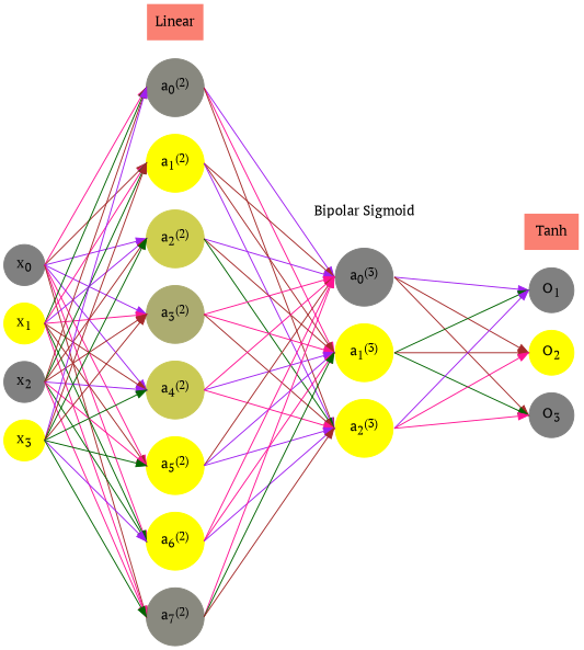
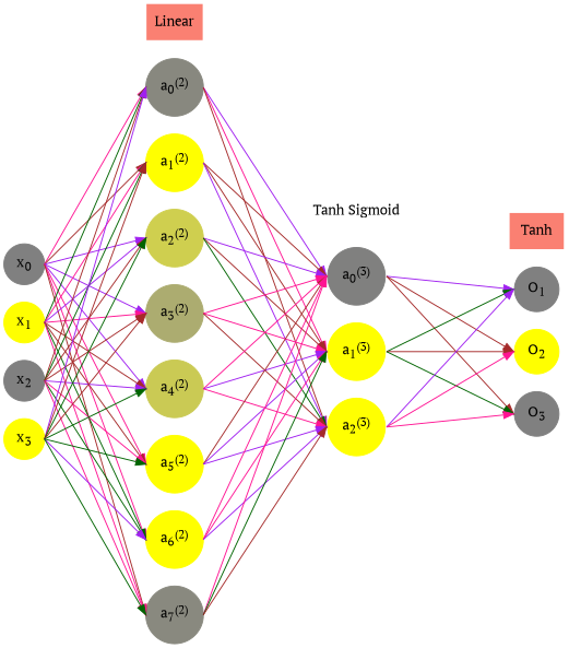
  digraph {
    rankdir=LR
    ranksep=1.4
    splines=false
    fontname="PT Serif"
    node [color="0.1667, 0.0, 0.5" fillcolor="0.1667, 0.0, 0.5" shape=circle style=filled fontname="PT Serif"]
    edge [headport=w style=solid tailport=e fontname="PT Serif" color=brown]
    n1 [label=<x<sub>0</sub>>]
    n2 [color="0.1667, 1.0, 1.0" fillcolor="0.1667, 1.0, 1.0" label=<x<sub>1</sub>>]
    n3 [label=<x<sub>2</sub>>]
    n4 [color="0.1667, 1.0, 1.0" fillcolor="0.1667, 1.0, 1.0" label=<x<sub>3</sub>>]
    n5 [color="0.1667, 0.067003, 0.533502" fillcolor="0.1667, 0.067003, 0.533502" label=<a<sub>0</sub><sup>(2)</sup>>]
    n6 [color="0.1667, 1.984242, 1.492121" fillcolor="0.1667, 1.984242, 1.492121" label=<a<sub>1</sub><sup>(2)</sup>>]
    n7 [color="0.1667, 0.618410, 0.809205" fillcolor="0.1667, 0.618410, 0.809205" label=<a<sub>2</sub><sup>(2)</sup>>]
    n8 [color="0.1667, 0.344170, 0.672085" fillcolor="0.1667, 0.344170, 0.672085" label=<a<sub>3</sub><sup>(2)</sup>>]
    n9 [color="0.1667, 0.584214, 0.792107" fillcolor="0.1667, 0.584214, 0.792107" label=<a<sub>4</sub><sup>(2)</sup>>]
    n10 [color="0.1667, 1.586286, 1.293143" fillcolor="0.1667, 1.586286, 1.293143" label=<a<sub>5</sub><sup>(2)</sup>>]
    n11 [color="0.1667, 1.513819, 1.256909" fillcolor="0.1667, 1.513819, 1.256909" label=<a<sub>6</sub><sup>(2)</sup>>]
    n12 [color="0.1667, 0.075703, 0.537852" fillcolor="0.1667, 0.075703, 0.537852" label=<a<sub>7</sub><sup>(2)</sup>>]
    n13 [color="0.1667, 0.000046, 0.500023" fillcolor="0.1667, 0.000046, 0.500023" label=<a<sub>0</sub><sup>(3)</sup>>]
    n14 [color="0.1667, 0.999130, 0.999565" fillcolor="0.1667, 0.999130, 0.999565" label=<a<sub>1</sub><sup>(3)</sup>>]
    n15 [color="0.1667, 0.995232, 0.997616" fillcolor="0.1667, 0.995232, 0.997616" label=<a<sub>2</sub><sup>(3)</sup>>]
    n16 [label=<O<sub>1</sub>>]
    n17 [color="0.1667, 1.0, 1.0" fillcolor="0.1667, 1.0, 1.0" label=<O<sub>2</sub>>]
    n18 [label=<O<sub>3</sub>>]
    n19 [label=Linear shape=plaintext fillcolor=salmon color=""]
-   n20 [label="Bipolar Sigmoid" shape=plaintext fillcolor=white color=""]
+   n20 [label="Tanh Sigmoid" shape=plaintext fillcolor=white color=""]
    n21 [label=Tanh shape=plaintext fillcolor=salmon color=""]
    subgraph sub_1 {
      n1
    }
    subgraph sub_2 {
      n2
    }
    subgraph sub_3 {
      n3
    }
    subgraph sub_4 {
      n4
    }
    subgraph sub_5 {
      n5
    }
    subgraph sub_6 {
      n6
    }
    subgraph sub_7 {
      n7
    }
    subgraph sub_8 {
      n8
    }
    subgraph sub_9 {
      n9
    }
    subgraph sub_10 {
      n10
    }
    subgraph sub_11 {
      n11
    }
    subgraph sub_12 {
      n12
    }
    subgraph sub_13 {
      n13
    }
    subgraph sub_14 {
      n14
    }
    subgraph sub_15 {
      n15
    }
    subgraph sub_16 {
      n16
    }
    subgraph sub_17 {
      n17
    }
    subgraph sub_18 {
      n18
    }
    subgraph sub_19 {
      rank=same
      n1
      n2
      n3
      n4
    }
    subgraph sub_20 {
      rank=same
      n5
      n6
      n7
      n8
      n9
      n10
      n11
      n12
    }
    subgraph sub_21 {
      rank=same
      n13
      n14
      n15
    }
    subgraph sub_22 {
      rank=same
      n16
      n17
      n18
    }
    subgraph sub_23 {
      rank=same
      n5
      n19
    }
    subgraph sub_24 {
      rank=same
      n13
      n20
    }
    subgraph sub_25 {
      rank=same
      n16
      n21
    }
    n1 -> n2 [style=invis color=""]
    n1 -> n5 [color=deeppink]
    n1 -> n6
    n1 -> n7 [color=purple]
    n1 -> n8 [color=purple]
    n1 -> n9 [color=purple]
    n1 -> n10 [color=deeppink]
    n1 -> n11 [color=deeppink]
    n1 -> n12
    n2 -> n3 [style=invis color=""]
    n2 -> n5 [color=darkgreen]
    n2 -> n6 [color=deeppink]
    n2 -> n7 [color=purple]
    n2 -> n8 [color=deeppink]
    n2 -> n9
    n2 -> n10
    n2 -> n11 [color=darkgreen]
    n2 -> n12 [color=deeppink]
    n3 -> n4 [style=invis color=""]
    n3 -> n5
    n3 -> n6 [color=darkgreen]
    n3 -> n7
    n3 -> n8
    n3 -> n9 [color=purple]
    n3 -> n10 [color=deeppink]
    n3 -> n11 [color=darkgreen]
    n3 -> n12 [color=deeppink]
    n4 -> n5 [color=purple]
    n4 -> n6
    n4 -> n7 [color=darkgreen]
    n4 -> n8
    n4 -> n9 [color=darkgreen]
    n4 -> n10 [color=darkgreen]
    n4 -> n11 [color=purple]
    n4 -> n12 [color=darkgreen]
    n5 -> n6 [style=invis color=""]
    n5 -> n13 [color=purple]
    n5 -> n14 [color=deeppink]
    n5 -> n15
    n6 -> n7 [style=invis color=""]
    n6 -> n13
    n6 -> n14
    n6 -> n15 [color=purple]
    n7 -> n8 [style=invis color=""]
    n7 -> n13 [color=purple]
    n7 -> n14
    n7 -> n15 [color=darkgreen]
    n8 -> n9 [style=invis color=""]
    n8 -> n13 [color=deeppink]
    n8 -> n14 [color=deeppink]
    n8 -> n15
    n9 -> n10 [style=invis color=""]
    n9 -> n13 [color=deeppink]
    n9 -> n14 [color=purple]
    n9 -> n15 [color=deeppink]
    n10 -> n11 [style=invis color=""]
    n10 -> n13
    n10 -> n14 [color=purple]
    n10 -> n15 [color=purple]
    n11 -> n12 [style=invis color=""]
    n11 -> n13 [color=deeppink]
    n11 -> n14 [color=deeppink]
    n11 -> n15 [color=purple]
    n12 -> n13 [color=deeppink]
    n12 -> n14 [color=darkgreen]
    n12 -> n15
    n13 -> n14 [style=invis color=""]
    n13 -> n16 [color=purple]
    n13 -> n17
    n13 -> n18
    n14 -> n15 [style=invis color=""]
    n14 -> n16 [color=darkgreen]
    n14 -> n17
    n14 -> n18 [color=darkgreen]
    n15 -> n16 [color=purple]
    n15 -> n17 [color=deeppink]
    n15 -> n18 [color=deeppink]
    n16 -> n17 [style=invis color=""]
    n17 -> n18 [style=invis color=""]
    n19 -> n5 [style=invis color=""]
    n20 -> n13 [style=invis color=""]
    n21 -> n16 [style=invis color=""]
  }
